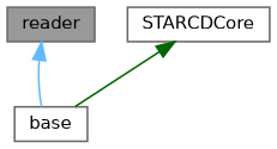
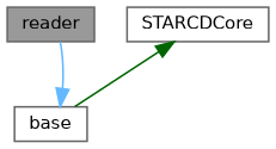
  digraph {
    node [color=gray40 fillcolor=white fontname=Helvetica fontsize=10 shape=box style=filled]
    edge [dir=back fontname=Helvetica fontsize=10 labelfontname=Helvetica labelfontsize=10 style=solid]
    n1 [fillcolor=grey60 fontcolor=black height=0.2 label=reader width=0.4]
    n2 [height=0.2 label=base width=0.4]
    n3 [height=0.2 label=STARCDCore width=0.4]
-   n1 -> n2 [color=steelblue1]
+   n2 -> n1 [color=steelblue1]
    n3 -> n2 [color=darkgreen]
  }
